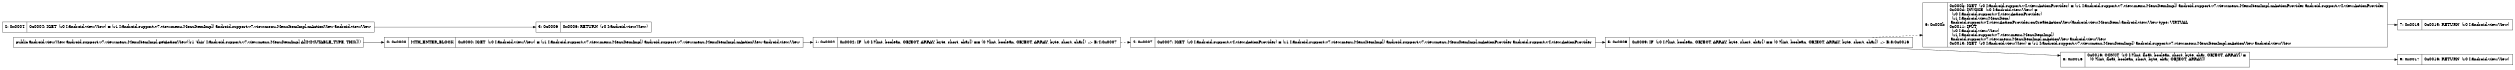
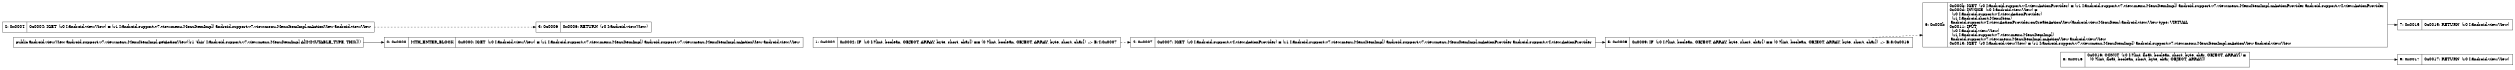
  digraph {
    rankdir=LR
    node [shape=record]
    n1 [label="{0\:\ 0x0000|MTH_ENTER_BLOCK\l|0x0000: IGET  (r0 I:android.view.View) = (r1 I:android.support.v7.view.menu.MenuItemImpl) android.support.v7.view.menu.MenuItemImpl.mActionView android.view.View \l}"]
    n2 [label="{1\:\ 0x0002|0x0002: IF  (r0 I:?[int, boolean, OBJECT, ARRAY, byte, short, char]) == (0 ?[int, boolean, OBJECT, ARRAY, byte, short, char])  \-\> B:4:0x0007 \l}"]
    n3 [label="{4\:\ 0x0007|0x0007: IGET  (r0 I:android.support.v4.view.ActionProvider) = (r1 I:android.support.v7.view.menu.MenuItemImpl) android.support.v7.view.menu.MenuItemImpl.mActionProvider android.support.v4.view.ActionProvider \l}"]
    n4 [label="{2\:\ 0x0004|0x0004: IGET  (r0 I:android.view.View) = (r1 I:android.support.v7.view.menu.MenuItemImpl) android.support.v7.view.menu.MenuItemImpl.mActionView android.view.View \l}"]
    n5 [label="{3\:\ 0x0006|0x0006: RETURN  (r0 I:android.view.View) \l}"]
    n6 [label="{5\:\ 0x0009|0x0009: IF  (r0 I:?[int, boolean, OBJECT, ARRAY, byte, short, char]) == (0 ?[int, boolean, OBJECT, ARRAY, byte, short, char])  \-\> B:8:0x0016 \l}"]
-   n7 [label="{6\:\ 0x000b|0x000b: IGET  (r0 I:android.support.v4.view.ActionProvider) = (r1 I:android.support.v7.view.menu.MenuItemImpl) android.support.v7.view.menu.MenuItemImpl.mActionProvider android.support.v4.view.ActionProvider \l0x000d: INVOKE  (r0 I:android.view.View) = \l  (r0 I:android.support.v4.view.ActionProvider)\l  (r1 I:android.view.MenuItem)\l android.support.v4.view.ActionProvider.onCreateActionView(android.view.MenuItem):android.view.View type: VIRTUAL \l0x0011: IPUT  \l  (r0 I:android.view.View)\l  (r1 I:android.support.v7.view.menu.MenuItemImpl)\l android.support.v7.view.menu.MenuItemImpl.mActionView android.view.View \l0x0013: IGET  (r0 I:android.view.View) = (r1 I:android.support.v7.view.menu.MenuItemImpl) android.support.v7.view.menu.MenuItemImpl.mActionView android.view.View \l}"]
+   n7 [label="{6\:\ 0x000b|0x000b: IGET  (r0 I:android.support.v4.view.ActionProvider) = (r1 I:android.support.v7.view.menu.MenuItemImpl) android.support.v7.view.menu.MenuItemImpl.mActionProvider android.support.v4.view.ActionProvider \l0x000d: INVOKE  (r0 I:android.view.View) = \l  (r0 I:android.support.v4.view.ActionProvider)\l  (r1 I:android.short.MenuItem)\l android.support.v4.view.ActionProvider.onCreateActionView(android.view.MenuItem):android.view.View type: VIRTUAL \l0x0011: IPUT  \l  (r0 I:android.view.View)\l  (r1 I:android.support.v7.view.menu.MenuItemImpl)\l android.support.v7.view.menu.MenuItemImpl.mActionView android.view.View \l0x0013: IGET  (r0 I:android.view.View) = (r1 I:android.support.v7.view.menu.MenuItemImpl) android.support.v7.view.menu.MenuItemImpl.mActionView android.view.View \l}"]
    n8 [label="{8\:\ 0x0016|0x0016: CONST  (r0 I:?[int, float, boolean, short, byte, char, OBJECT, ARRAY]) = \l  (0 ?[int, float, boolean, short, byte, char, OBJECT, ARRAY])\l \l}"]
    n9 [label="{7\:\ 0x0015|0x0015: RETURN  (r0 I:android.view.View) \l}"]
-   n10 [label="{9\:\ 0x0017|0x0016: RETURN  (r0 I:android.view.View) \l}"]
+   n10 [label="{9\:\ 0x0017|0x0017: RETURN  (r0 I:android.view.View) \l}"]
    n11 [label="{public android.view.View android.support.v7.view.menu.MenuItemImpl.getActionView((r1 'this' I:android.support.v7.view.menu.MenuItemImpl A[IMMUTABLE_TYPE, THIS])) }"]
-   n1 -> n2
    n2 -> n3 [style=dashed]
    n3 -> n6
-   n4 -> n5
+   n4 -> n5 [style=dashed]
    n6 -> n7 [style=dashed]
-   n6 -> n8
    n7 -> n9
    n8 -> n10
    n11 -> n1
  }
